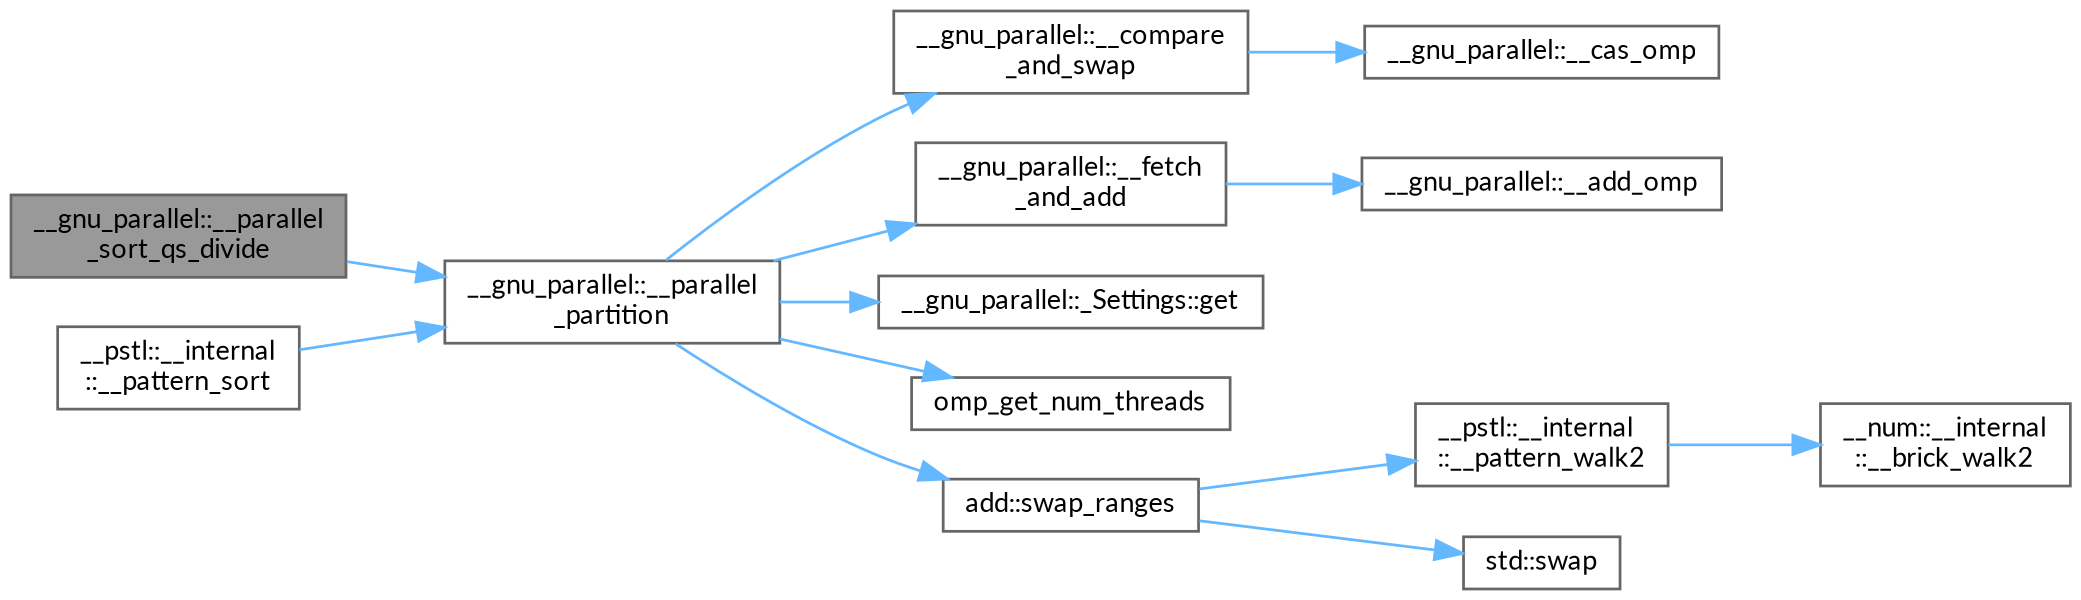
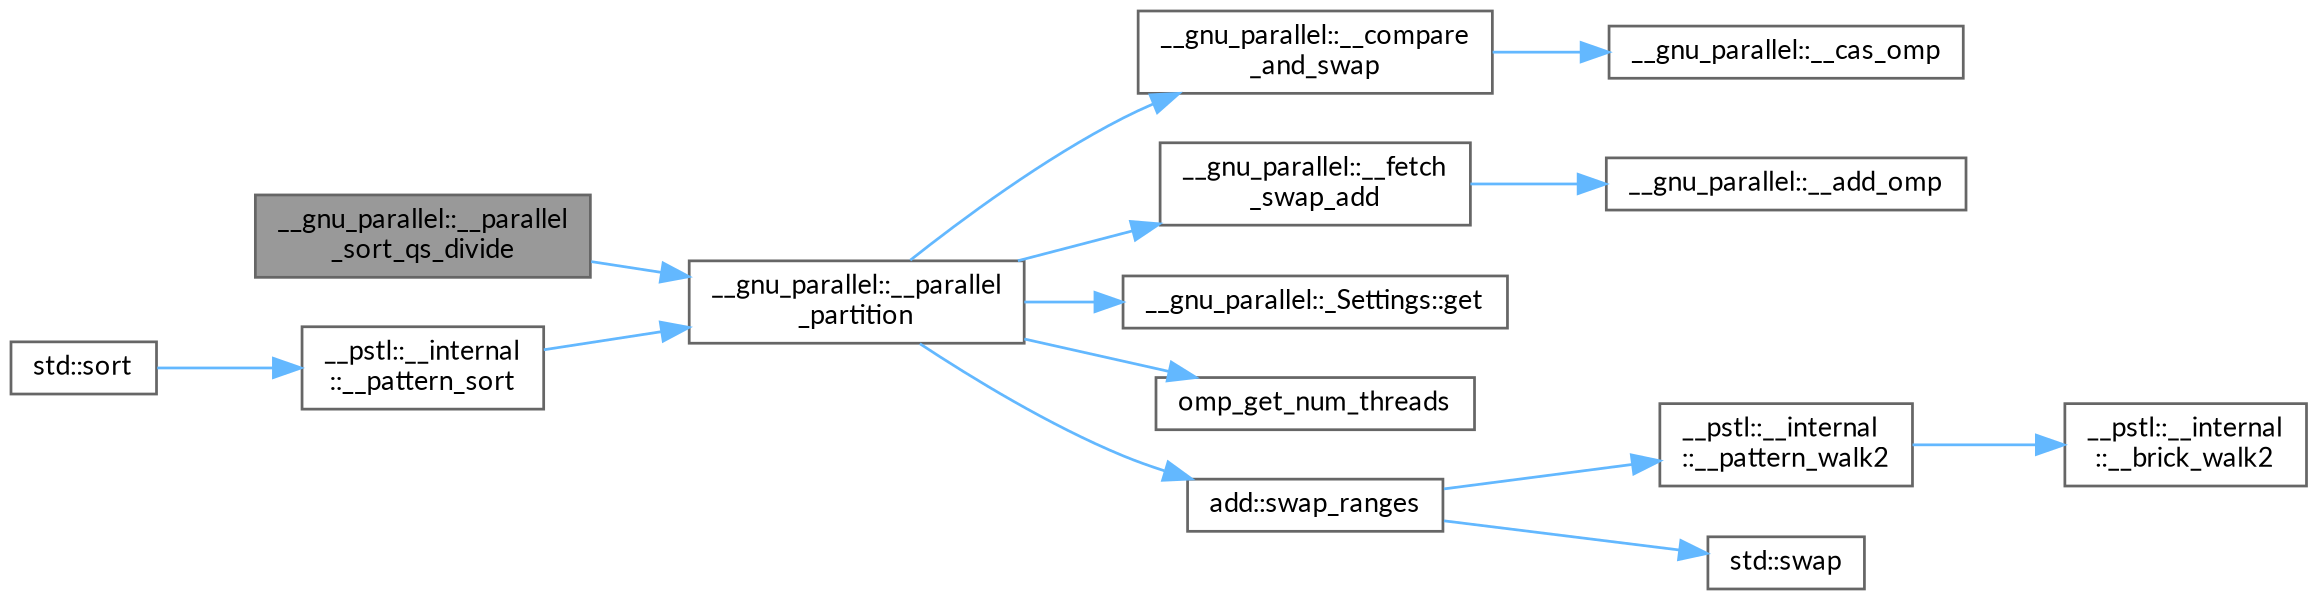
  digraph {
    fontname=Lato
    rankdir=LR
    node [color=grey40 fillcolor=white fontname=Lato fontsize=10 shape=box style=filled]
    edge [color=steelblue1 fontname=Lato fontsize=10 labelfontname=Helvetica labelfontsize=10 style=solid]
    n1 [color=gray40 fillcolor=grey60 fontcolor=black height=0.2 label="__gnu_parallel::__parallel\l_sort_qs_divide" width=0.4]
    n2 [height=0.2 label="__gnu_parallel::__parallel\l_partition" width=0.4]
    n3 [height=0.2 label="__gnu_parallel::__compare\l_and_swap" width=0.4]
-   n4 [height=0.2 label="__gnu_parallel::__fetch\l_and_add" width=0.4]
+   n4 [height=0.2 label="__gnu_parallel::__fetch\l_swap_add" width=0.4]
    n5 [height=0.2 label="__gnu_parallel::_Settings::get" width=0.4]
    n6 [height=0.2 label=omp_get_num_threads width=0.4]
    n7 [height=0.2 label="add::swap_ranges" width=0.4]
+   n8 [height=0.2 label="std::sort" width=0.4]
    n9 [height=0.2 label="__pstl::__internal\l::__pattern_sort" width=0.4]
    n10 [height=0.2 label="__gnu_parallel::__cas_omp" width=0.4]
    n11 [height=0.2 label="__gnu_parallel::__add_omp" width=0.4]
    n12 [height=0.2 label="__pstl::__internal\l::__pattern_walk2" width=0.4]
    n13 [height=0.2 label="std::swap" width=0.4]
-   n14 [height=0.2 label="__num::__internal\l::__brick_walk2" width=0.4]
+   n14 [height=0.2 label="__pstl::__internal\l::__brick_walk2" width=0.4]
    n1 -> n2
    n2 -> n3
    n2 -> n4
    n2 -> n5
    n2 -> n6
    n2 -> n7
    n3 -> n10
    n4 -> n11
    n7 -> n12
    n7 -> n13
+   n8 -> n9
    n9 -> n2
    n12 -> n14
  }
